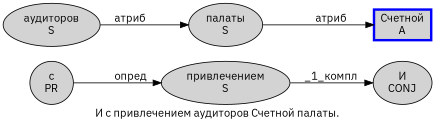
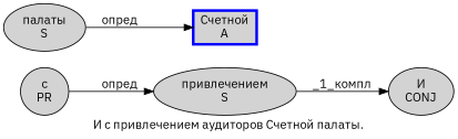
  digraph {
    fontname="IBM Plex Sans"
    label="И с привлечением аудиторов Счетной палаты."
    rankdir=LR
    node [fillcolor=lightgray fontname="IBM Plex Sans" penwidth=1 shape=ellipse style=filled]
    edge [fontname="IBM Plex Sans"]
    n1 [label="И\nCONJ"]
    n2 [label="с\nPR"]
    n3 [label="привлечением\nS"]
-   n4 [label="аудиторов\nS"]
    n5 [label="палаты\nS"]
    n6 [color=blue label="Счетной\nA" penwidth=3 shape=box]
    n2 -> n3 [label="опред"]
    n3 -> n1 [label="_1_компл"]
-   n4 -> n5 [label="атриб"]
-   n5 -> n6 [label="атриб"]
+   n5 -> n6 [label="опред"]
  }
